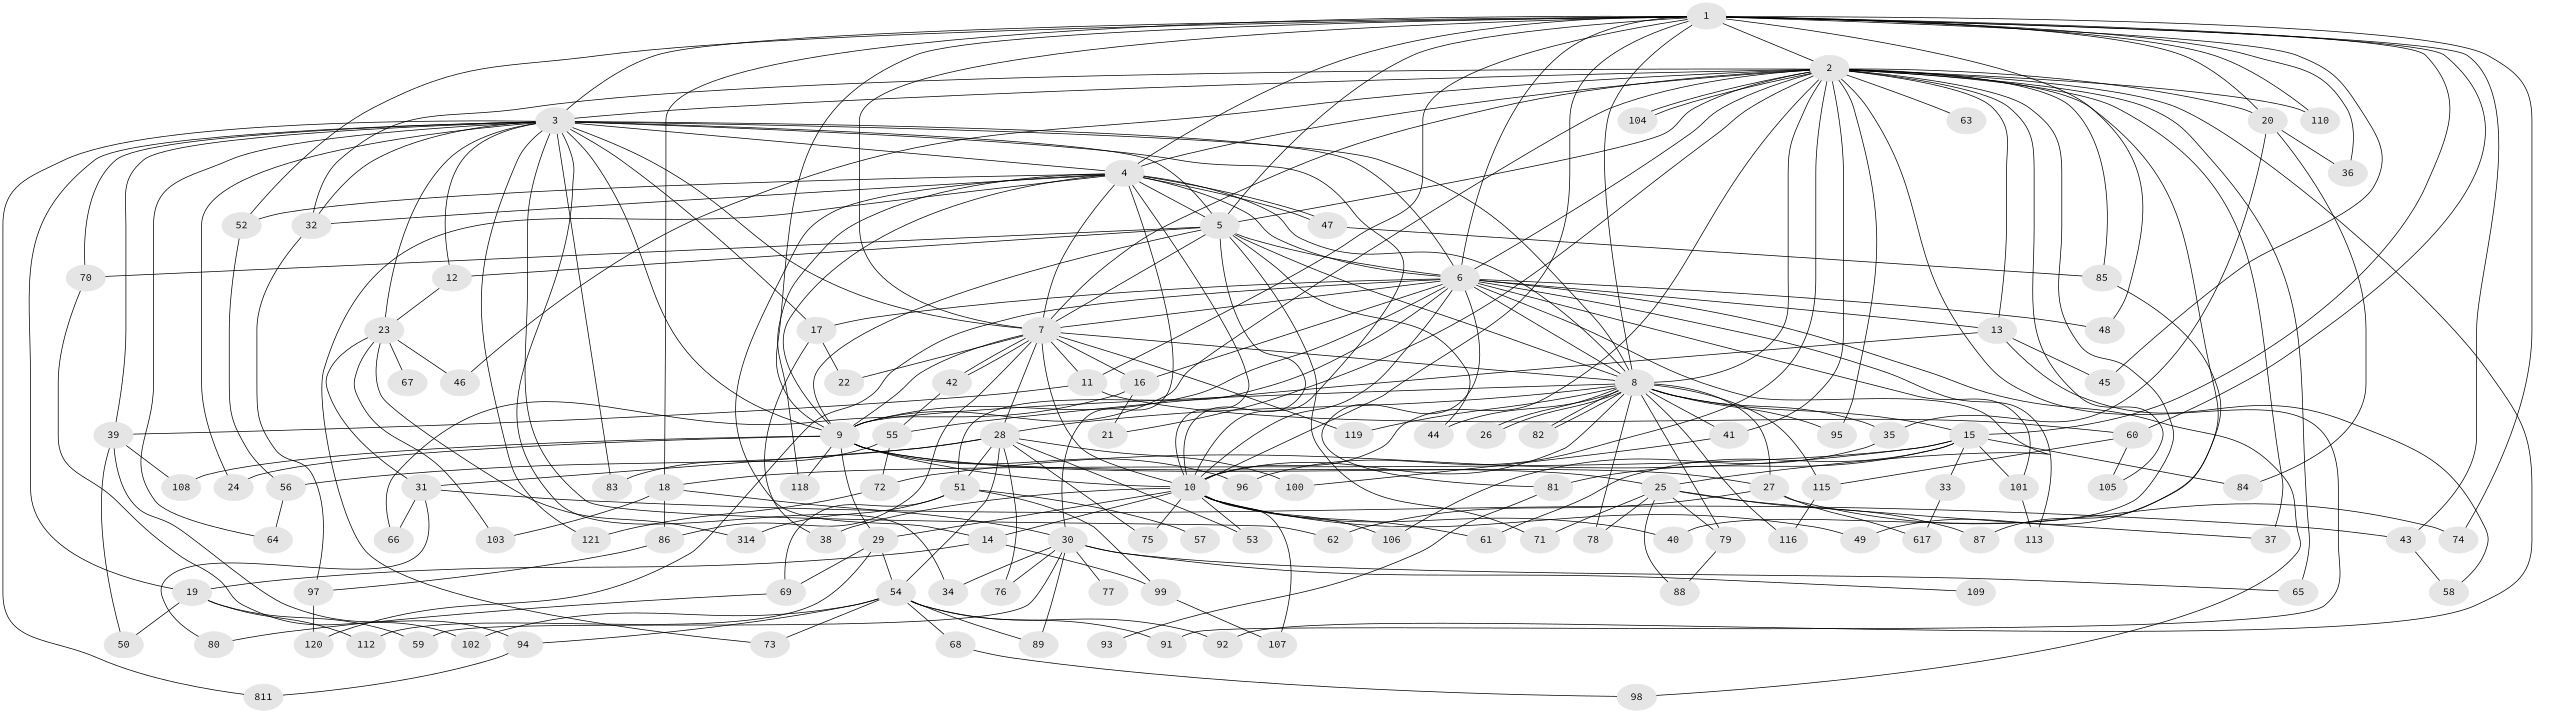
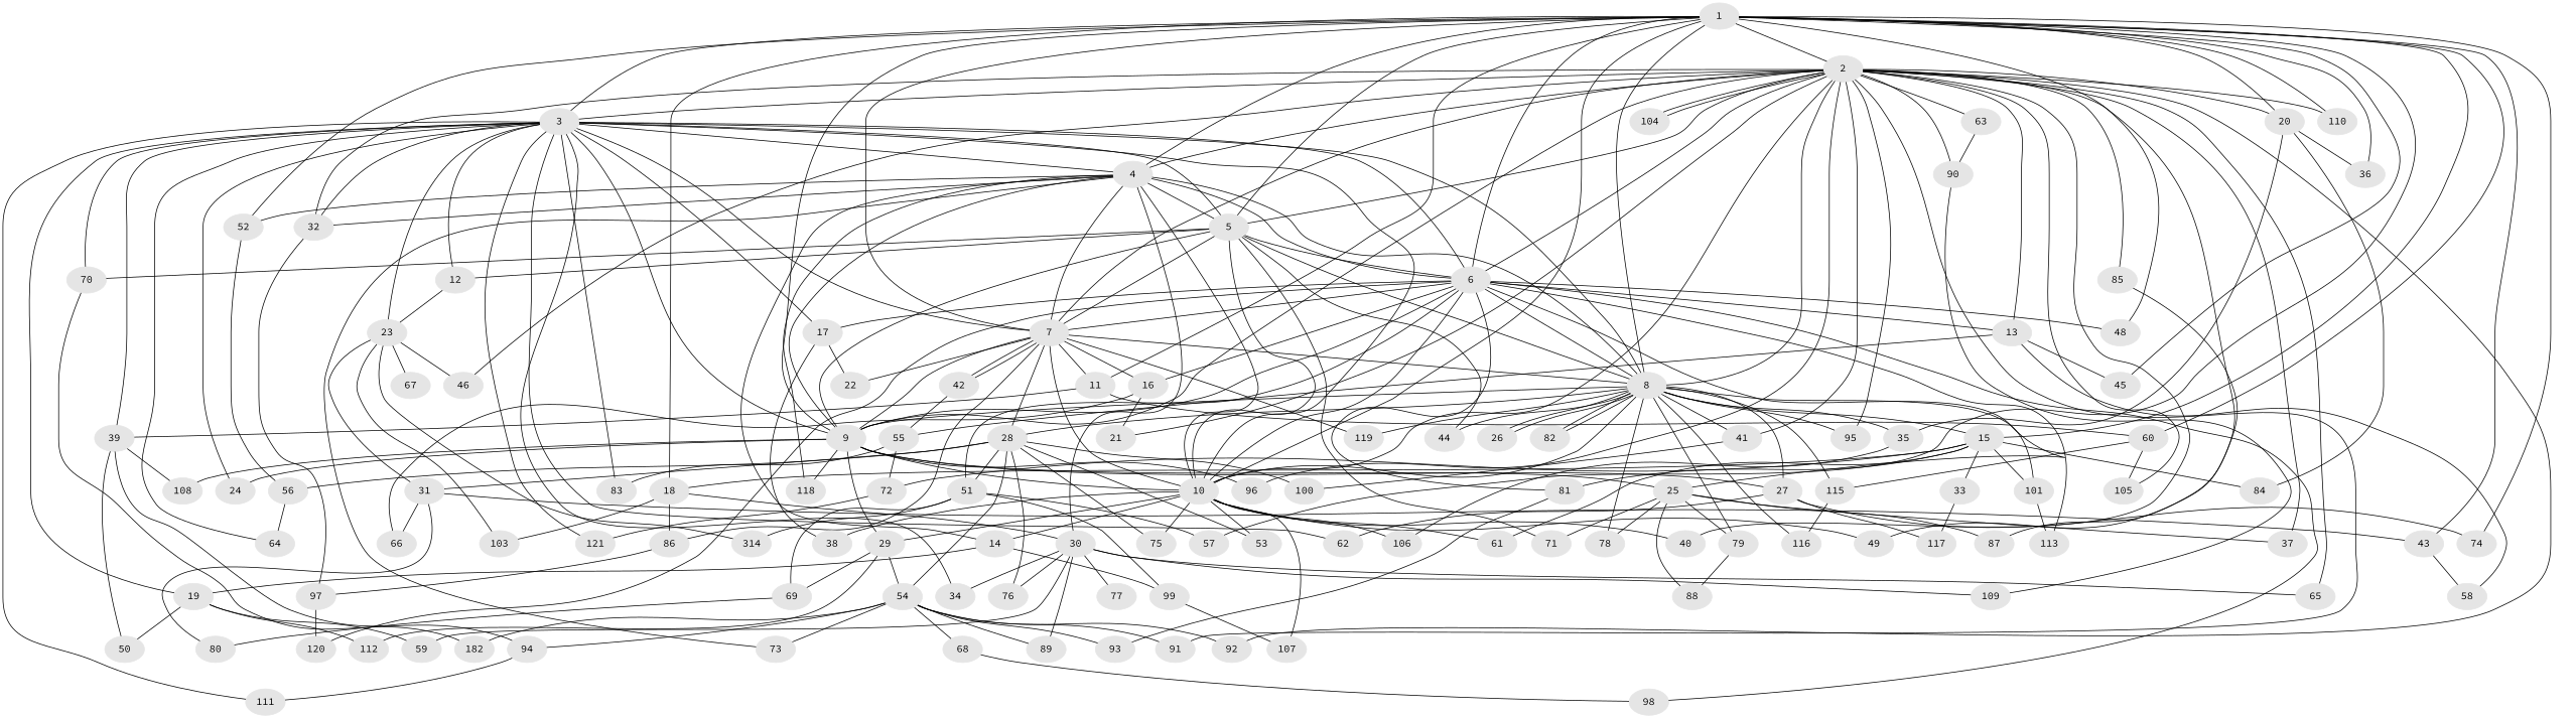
  graph {
    fontname="Source Code Pro"
    node [color=gray90 fontname="Source Code Pro" style=filled]
    edge [fontname="Source Code Pro"]
    1
    2
    3
    4
    5
    6
    7
    8
    9
    10
    11
    15
    18
    20
    36
    43
    45
    48
    52
    57
    60
    74
    110
    13
    21
    32
    37
    40
    41
    46
    49
    63
    65
    85
+   90
    91
    92
    95
    96
    104
    105
    12
    17
    19
    23
    24
    34
    39
    62
    64
    70
    83
-   111 [label=811]
+   111
    121
    14
    30
-   47
    73
    118
    44
    71
    16
    25
    51
    81
    98
    101
    113
    120
    22
    28
    42
    86
    119
    26
    27
    35
    78
    79
    82
    115
    116
    29
    108
    38
    53
    61
    75
    106
    107
    33
    72
    84
    103
    58
    56
    55
    97
-   117 [label=617]
+   117
    100
    87
    109
    50
    59
    112
    67
    31
    n108 [label=314]
    94
-   102
+   102 [label=182]
    99
    77
    76
    89
    66
    88
    69
    68
    93
    54
    80
    1 -- 2
    1 -- 3
    1 -- 4
    1 -- 5
    1 -- 6
    1 -- 7
    1 -- 8
    1 -- 9
    1 -- 10
    1 -- 11
    1 -- 15
    1 -- 18
    1 -- 20
    1 -- 36
    1 -- 43
    1 -- 45
    1 -- 48
    1 -- 52
+   1 -- 57
    1 -- 60
    1 -- 74
    1 -- 110
    2 -- 3
    2 -- 4
    2 -- 5
    2 -- 6
    2 -- 7
    2 -- 8
    2 -- 9
    2 -- 10
    2 -- 20
    2 -- 110
    2 -- 13
    2 -- 21
    2 -- 32
    2 -- 37
    2 -- 40
    2 -- 41
    2 -- 46
    2 -- 49
    2 -- 63
    2 -- 65
    2 -- 85
+   2 -- 90
    2 -- 91
    2 -- 92
    2 -- 95
    2 -- 96
    2 -- 104
    2 -- 104
    2 -- 105
    3 -- 4
    3 -- 5
    3 -- 6
    3 -- 7
    3 -- 8
    3 -- 9
    3 -- 10
    3 -- 32
    3 -- 12
    3 -- 17
    3 -- 19
    3 -- 23
    3 -- 24
    3 -- 34
    3 -- 39
    3 -- 62
    3 -- 64
    3 -- 70
    3 -- 83
    3 -- 111
    3 -- 121
    4 -- 5
    4 -- 6
    4 -- 7
    4 -- 8
    4 -- 9
    4 -- 10
    4 -- 52
    4 -- 32
    4 -- 14
    4 -- 30
-   4 -- 47
-   4 -- 47
    4 -- 73
    4 -- 118
    5 -- 6
    5 -- 7
    5 -- 8
    5 -- 9
    5 -- 10
    5 -- 12
    5 -- 70
    5 -- 44
    5 -- 71
    6 -- 7
    6 -- 8
    6 -- 9
    6 -- 10
    6 -- 48
    6 -- 13
    6 -- 17
    6 -- 16
    6 -- 25
    6 -- 51
    6 -- 81
    6 -- 98
-   6 -- 101
+   8 -- 101
    6 -- 113
    6 -- 120
    7 -- 8
    7 -- 9
    7 -- 10
    7 -- 11
    7 -- 16
    7 -- 22
    7 -- 28
    7 -- 42
    7 -- 42
    7 -- 86
    7 -- 119
    8 -- 9
    8 -- 10
    8 -- 15
    8 -- 41
    8 -- 95
    8 -- 44
    8 -- 28
    8 -- 119
    8 -- 26
    8 -- 26
    8 -- 27
    8 -- 35
    8 -- 78
    8 -- 79
    8 -- 82
    8 -- 82
    8 -- 115
    8 -- 116
    9 -- 10
    9 -- 96
    9 -- 24
    9 -- 118
    9 -- 25
    9 -- 27
    9 -- 29
    9 -- 108
    10 -- 40
    10 -- 49
    10 -- 14
    10 -- 29
    10 -- 38
    10 -- 53
    10 -- 61
    10 -- 75
    10 -- 106
    10 -- 107
    11 -- 60
    11 -- 39
    15 -- 18
    15 -- 81
    15 -- 101
    15 -- 61
    15 -- 33
    15 -- 72
    15 -- 84
    18 -- 30
    18 -- 86
    18 -- 103
    20 -- 36
    20 -- 35
    20 -- 84
    43 -- 58
    52 -- 56
    60 -- 105
    60 -- 115
    13 -- 45
    13 -- 58
    13 -- 55
    32 -- 97
    41 -- 100
+   63 -- 90
    85 -- 87
+   90 -- 109
    12 -- 23
    17 -- 22
    17 -- 38
    19 -- 50
    19 -- 59
    19 -- 112
    23 -- 46
    23 -- 103
    23 -- 67
    23 -- 31
    23 -- n108
    39 -- 108
    39 -- 50
    39 -- 94
    70 -- 102
    14 -- 19
    14 -- 99
    30 -- 65
    30 -- 34
    30 -- 109
    30 -- 59
    30 -- 77
    30 -- 76
    30 -- 89
-   47 -- 85
    16 -- 21
    16 -- 66
    25 -- 37
    25 -- 71
    25 -- 78
    25 -- 79
    25 -- 87
    25 -- 88
    51 -- 57
    51 -- n108
    51 -- 99
    51 -- 69
    81 -- 93
    101 -- 113
    28 -- 51
    28 -- 53
    28 -- 75
    28 -- 56
    28 -- 100
    28 -- 31
    28 -- 76
    28 -- 54
    42 -- 55
    86 -- 97
    27 -- 74
    27 -- 62
    27 -- 117
    35 -- 106
    79 -- 88
    115 -- 116
    29 -- 112
    29 -- 69
    29 -- 54
    33 -- 117
    72 -- 121
    56 -- 64
    55 -- 83
    55 -- 72
    97 -- 120
    31 -- 43
    31 -- 66
    31 -- 80
    94 -- 111
    99 -- 107
    69 -- 80
    68 -- 98
    54 -- 91
    54 -- 92
    54 -- 73
    54 -- 94
    54 -- 102
    54 -- 89
    54 -- 68
+   54 -- 93
  }
